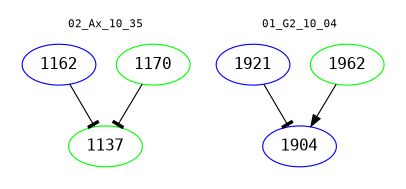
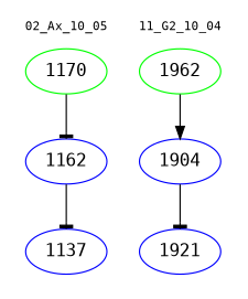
  digraph {
    fontname="DejaVu Sans Mono"
    node [color=blue fontname="DejaVu Sans Mono"]
    edge [arrowhead=tee color=black fontname="DejaVu Sans Mono"]
    n1 [color=green label=1170]
    n2 [label=1162]
-   n3 [color=green label=1137]
+   n3 [label=1137]
    n4 [color=green label=1962]
    n5 [label=1904]
    n6 [label=1921]
    subgraph cluster_1 {
      color=white
      fontsize=10
-     label="02_Ax_10_35"
+     label="02_Ax_10_05"
      n1
      n2
      n3
    }
    subgraph cluster_2 {
      color=white
      fontsize=10
-     label="01_G2_10_04"
+     label="11_G2_10_04"
      n4
      n5
      n6
    }
-   n1 -> n3
+   n1 -> n2
    n2 -> n3
    n4 -> n5 [arrowhead=normal]
-   n6 -> n5
+   n5 -> n6
  }
